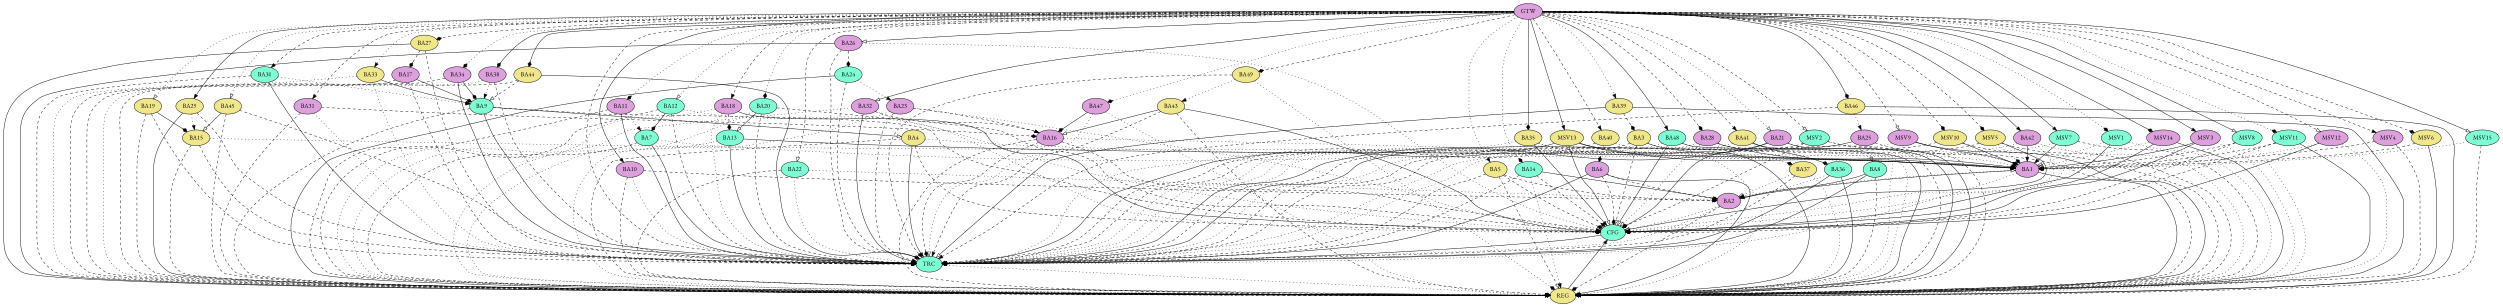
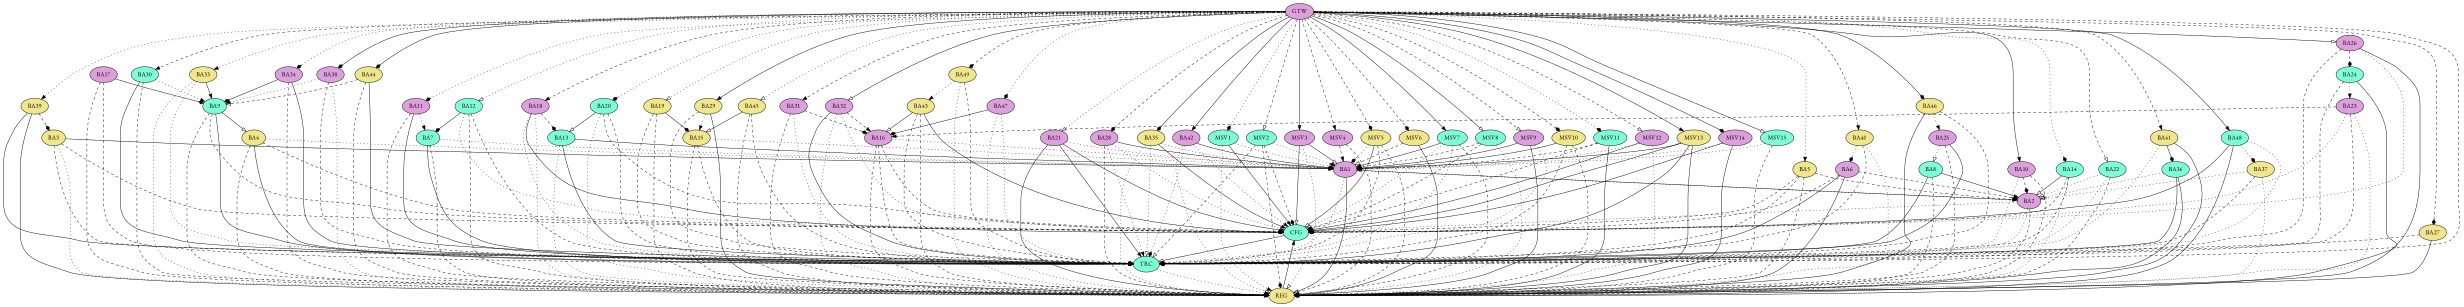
  strict digraph {
    fontname="EB Garamond"
    node [fillcolor=plum fontname="EB Garamond" style=filled]
    edge [arrowhead=onormal fontname="EB Garamond" style=dashed]
    n1 [label=BA1]
    n2 [label=BA2]
    n3 [fillcolor=khaki label=REG]
    n4 [fillcolor=aquamarine label=TRC]
    n5 [fillcolor=aquamarine label=CFG]
    n6 [fillcolor=khaki label=BA3]
    n7 [fillcolor=khaki label=BA4]
    n8 [fillcolor=khaki label=BA5]
    n9 [label=BA6]
    n10 [fillcolor=aquamarine label=BA7]
    n11 [fillcolor=aquamarine label=BA8]
    n12 [fillcolor=aquamarine label=BA9]
    n13 [label=BA10]
    n14 [label=BA11]
    n15 [fillcolor=aquamarine label=BA12]
    n16 [fillcolor=aquamarine label=BA13]
    n17 [fillcolor=aquamarine label=BA14]
    n18 [fillcolor=khaki label=BA15]
    n19 [label=BA16]
    n20 [label=BA17]
    n21 [label=BA18]
    n22 [fillcolor=khaki label=BA19]
    n23 [fillcolor=aquamarine label=BA20]
    n24 [label=BA21]
    n25 [fillcolor=aquamarine label=BA22]
    n26 [label=BA23]
    n27 [fillcolor=aquamarine label=BA24]
    n28 [label=BA25]
    n29 [label=BA26]
    n30 [fillcolor=khaki label=BA27]
    n31 [label=BA28]
    n32 [fillcolor=khaki label=BA29]
    n33 [fillcolor=aquamarine label=BA30]
    n34 [label=BA31]
    n35 [label=BA32]
    n36 [fillcolor=khaki label=BA33]
    n37 [label=BA34]
    n38 [fillcolor=khaki label=BA35]
    n39 [fillcolor=aquamarine label=BA36]
    n40 [fillcolor=khaki label=BA37]
    n41 [label=BA38]
    n42 [fillcolor=khaki label=BA39]
    n43 [fillcolor=khaki label=BA40]
    n44 [fillcolor=khaki label=BA41]
    n45 [label=BA42]
    n46 [fillcolor=khaki label=BA43]
    n47 [fillcolor=khaki label=BA44]
    n48 [fillcolor=khaki label=BA45]
    n49 [fillcolor=khaki label=BA46]
    n50 [label=BA47]
    n51 [fillcolor=aquamarine label=BA48]
    n52 [fillcolor=khaki label=BA49]
    n53 [label=GTW]
    n54 [fillcolor=aquamarine label=MSV1]
    n55 [fillcolor=aquamarine label=MSV2]
    n56 [label=MSV3]
    n57 [label=MSV4]
    n58 [fillcolor=khaki label=MSV5]
    n59 [fillcolor=khaki label=MSV6]
    n60 [fillcolor=aquamarine label=MSV7]
    n61 [fillcolor=aquamarine label=MSV8]
    n62 [label=MSV9]
    n63 [fillcolor=khaki label=MSV10]
    n64 [fillcolor=aquamarine label=MSV11]
    n65 [label=MSV12]
    n66 [fillcolor=khaki label=MSV13]
    n67 [label=MSV14]
    n68 [fillcolor=aquamarine label=MSV15]
    n1 -> n2 [arrowhead=normal style=dotted]
    n1 -> n3 [style=solid]
    n1 -> n4 [arrowhead=normal style=dotted]
    n2 -> n1 [style=solid]
    n2 -> n3 [arrowhead=diamond]
    n2 -> n4 [arrowhead=normal style=dotted]
    n2 -> n5 [style=dotted]
    n3 -> n5 [arrowhead=normal style=solid]
    n4 -> n3 [arrowhead=normal style=dotted]
    n5 -> n4 [style=solid]
    n6 -> n1 [arrowhead=normal style=solid]
    n6 -> n3 [arrowhead=normal style=dotted]
    n6 -> n4 [arrowhead=diamond]
    n6 -> n5
    n7 -> n1 [style=dotted]
    n7 -> n3 [arrowhead=normal]
    n7 -> n4 [arrowhead=normal style=solid]
    n7 -> n5 [arrowhead=diamond]
    n8 -> n2 [arrowhead=normal]
    n8 -> n3
    n8 -> n4
    n8 -> n5 [arrowhead=diamond]
    n9 -> n2 [arrowhead=diamond]
    n9 -> n3 [style=solid]
    n9 -> n4 [arrowhead=normal style=solid]
    n9 -> n5 [arrowhead=diamond]
    n10 -> n1 [arrowhead=normal style=dotted]
    n10 -> n3
    n10 -> n4 [arrowhead=diamond style=solid]
    n11 -> n2 [arrowhead=normal style=solid]
    n11 -> n3 [arrowhead=diamond]
    n11 -> n4 [arrowhead=normal style=solid]
    n12 -> n3
    n12 -> n4 [style=solid]
    n12 -> n5 [arrowhead=diamond]
    n12 -> n7 [style=solid]
    n13 -> n2 [arrowhead=diamond]
    n13 -> n3 [arrowhead=normal]
    n13 -> n4 [arrowhead=normal style=dotted]
    n14 -> n3 [arrowhead=diamond]
    n14 -> n4 [arrowhead=normal style=solid]
    n14 -> n10 [arrowhead=normal style=dotted]
    n15 -> n3 [arrowhead=diamond]
    n15 -> n4 [arrowhead=normal]
    n15 -> n5 [arrowhead=diamond style=dotted]
    n15 -> n10 [arrowhead=diamond style=solid]
    n16 -> n1 [style=solid]
    n16 -> n3 [style=dotted]
    n16 -> n4 [arrowhead=normal style=solid]
    n17 -> n2 [style=solid]
    n17 -> n3 [arrowhead=normal style=dotted]
    n17 -> n4 [arrowhead=diamond]
    n17 -> n5 [arrowhead=diamond]
    n18 -> n1 [arrowhead=diamond style=dotted]
    n18 -> n3 [arrowhead=normal]
    n18 -> n4
    n19 -> n1 [style=dotted]
    n19 -> n3 [arrowhead=normal]
    n19 -> n4 [arrowhead=diamond]
    n19 -> n5 [arrowhead=normal]
    n20 -> n3 [arrowhead=normal]
    n20 -> n4
    n20 -> n12 [arrowhead=diamond style=solid]
    n21 -> n3 [arrowhead=normal style=dotted]
    n21 -> n4 [arrowhead=normal style=dotted]
    n21 -> n5 [arrowhead=normal style=solid]
    n21 -> n16 [arrowhead=diamond]
    n22 -> n3
    n22 -> n4 [arrowhead=diamond]
    n22 -> n18 [arrowhead=diamond style=solid]
    n23 -> n3 [style=dotted]
    n23 -> n4 [arrowhead=normal]
    n23 -> n5
    n23 -> n16 [style=solid]
    n24 -> n1 [arrowhead=diamond style=dotted]
    n24 -> n3 [arrowhead=diamond style=solid]
    n24 -> n4 [arrowhead=normal style=solid]
    n24 -> n5 [arrowhead=diamond style=solid]
    n25 -> n2 [style=dotted]
    n25 -> n3 [arrowhead=diamond]
    n25 -> n4 [arrowhead=diamond style=dotted]
    n26 -> n3 [arrowhead=diamond style=dotted]
    n26 -> n4 [arrowhead=normal]
    n26 -> n5 [style=dotted]
    n26 -> n19 [arrowhead=normal]
    n27 -> n3 [arrowhead=diamond style=solid]
    n27 -> n4 [arrowhead=diamond]
    n27 -> n26 [arrowhead=normal style=dotted]
    n28 -> n3 [arrowhead=diamond]
    n28 -> n4 [arrowhead=normal style=solid]
    n28 -> n11 [style=dotted]
    n29 -> n3 [arrowhead=normal style=solid]
    n29 -> n4
    n29 -> n5 [style=dotted]
    n29 -> n27 [arrowhead=diamond]
    n30 -> n3 [arrowhead=diamond style=solid]
    n30 -> n4
-   n30 -> n20 [arrowhead=diamond]
    n31 -> n1 [arrowhead=diamond style=solid]
    n31 -> n3
    n31 -> n4 [arrowhead=normal style=dotted]
    n31 -> n5 [style=dotted]
    n32 -> n3 [arrowhead=diamond style=solid]
    n32 -> n4 [arrowhead=normal]
    n32 -> n18 [arrowhead=normal style=dotted]
    n33 -> n3
    n33 -> n4 [style=solid]
    n33 -> n12 [arrowhead=normal style=dotted]
    n34 -> n3 [arrowhead=normal]
    n34 -> n4 [arrowhead=normal style=dotted]
    n34 -> n19 [arrowhead=diamond]
    n35 -> n3 [arrowhead=normal style=dotted]
    n35 -> n4 [style=solid]
    n35 -> n5 [style=dotted]
    n35 -> n19 [arrowhead=normal]
    n36 -> n3 [arrowhead=normal style=dotted]
    n36 -> n4 [arrowhead=normal style=dotted]
    n36 -> n12 [arrowhead=normal style=solid]
    n37 -> n3
    n37 -> n4 [style=solid]
    n37 -> n12 [arrowhead=diamond style=solid]
    n38 -> n1 [arrowhead=normal style=dotted]
    n38 -> n3 [style=dotted]
    n38 -> n4 [style=dotted]
    n38 -> n5 [arrowhead=normal style=solid]
    n39 -> n2 [style=dotted]
    n39 -> n3 [style=solid]
    n39 -> n4 [arrowhead=normal style=solid]
    n40 -> n2 [style=dotted]
    n40 -> n3 [arrowhead=normal style=dotted]
    n40 -> n4 [arrowhead=diamond]
    n41 -> n3 [arrowhead=diamond style=dotted]
    n41 -> n4 [arrowhead=diamond]
    n41 -> n12 [arrowhead=normal style=dotted]
    n42 -> n3 [style=solid]
    n42 -> n4 [style=solid]
    n42 -> n6 [arrowhead=diamond]
    n43 -> n3 [arrowhead=normal style=dotted]
    n43 -> n4 [arrowhead=diamond]
    n43 -> n9 [arrowhead=diamond style=dotted]
    n44 -> n3 [style=solid]
    n44 -> n4 [arrowhead=diamond style=dotted]
    n44 -> n39 [arrowhead=diamond style=solid]
    n45 -> n1 [arrowhead=normal style=solid]
    n45 -> n3 [style=dotted]
    n45 -> n4 [arrowhead=diamond style=dotted]
    n45 -> n5 [arrowhead=normal style=dotted]
    n46 -> n3 [arrowhead=diamond]
    n46 -> n4 [arrowhead=normal]
    n46 -> n5 [arrowhead=diamond style=solid]
    n46 -> n19 [style=solid]
    n47 -> n3
    n47 -> n4 [style=solid]
    n47 -> n12
    n48 -> n3 [arrowhead=normal]
    n48 -> n4 [arrowhead=normal]
    n48 -> n18 [style=solid]
    n49 -> n3 [arrowhead=diamond style=solid]
    n49 -> n4 [arrowhead=normal]
    n49 -> n28 [arrowhead=normal style=dotted]
    n50 -> n3 [arrowhead=normal style=dotted]
    n50 -> n4 [style=dotted]
    n50 -> n19 [arrowhead=diamond style=solid]
    n51 -> n3 [style=solid]
    n51 -> n4 [style=dotted]
    n51 -> n5 [style=solid]
    n51 -> n40 [arrowhead=diamond style=dotted]
    n52 -> n3 [arrowhead=diamond style=dotted]
    n52 -> n4 [arrowhead=normal]
    n52 -> n46 [arrowhead=normal style=dotted]
    n53 -> n4 [arrowhead=diamond]
    n53 -> n8 [arrowhead=normal style=dotted]
    n53 -> n13 [arrowhead=normal style=solid]
    n53 -> n14 [arrowhead=diamond style=dotted]
    n53 -> n15 [style=dotted]
    n53 -> n17 [arrowhead=diamond style=dotted]
    n53 -> n21 [arrowhead=normal]
    n53 -> n22 [style=dotted]
    n53 -> n23 [arrowhead=diamond style=dotted]
    n53 -> n24 [style=dotted]
    n53 -> n25
    n53 -> n29 [style=solid]
    n53 -> n30 [arrowhead=diamond]
    n53 -> n31 [arrowhead=diamond]
    n53 -> n32 [arrowhead=normal style=solid]
    n53 -> n33 [arrowhead=normal]
    n53 -> n34 [arrowhead=normal]
    n53 -> n35 [style=solid]
    n53 -> n36 [arrowhead=normal style=dotted]
    n53 -> n37 [arrowhead=diamond style=dotted]
    n53 -> n38 [arrowhead=diamond style=solid]
    n53 -> n41 [arrowhead=diamond style=solid]
    n53 -> n42 [arrowhead=normal style=dotted]
    n53 -> n43 [arrowhead=normal]
    n53 -> n44 [arrowhead=normal]
    n53 -> n45 [arrowhead=normal style=solid]
    n53 -> n47 [arrowhead=diamond style=solid]
    n53 -> n48 [style=dotted]
    n53 -> n49 [arrowhead=diamond style=solid]
    n53 -> n50 [arrowhead=diamond style=dotted]
    n53 -> n51 [arrowhead=normal style=solid]
    n53 -> n52 [arrowhead=diamond]
    n53 -> n54 [arrowhead=diamond style=dotted]
    n53 -> n55
    n53 -> n56 [arrowhead=normal style=solid]
    n53 -> n57 [arrowhead=normal]
    n53 -> n58 [arrowhead=diamond]
    n53 -> n59 [arrowhead=diamond]
    n53 -> n60 [arrowhead=normal style=solid]
    n53 -> n61 [style=solid]
    n53 -> n62
    n53 -> n63 [arrowhead=diamond]
    n53 -> n64 [arrowhead=diamond style=dotted]
    n53 -> n65
    n53 -> n66 [arrowhead=normal style=solid]
    n53 -> n67 [arrowhead=diamond style=solid]
    n53 -> n68 [style=solid]
    n54 -> n1 [style=dotted]
    n54 -> n3 [arrowhead=normal style=dotted]
    n54 -> n5 [arrowhead=normal style=solid]
    n55 -> n1 [arrowhead=diamond style=dotted]
    n55 -> n3 [arrowhead=diamond]
    n55 -> n4
    n55 -> n5 [arrowhead=diamond]
    n56 -> n1 [style=solid]
    n56 -> n3 [style=dotted]
    n56 -> n5 [style=solid]
    n57 -> n1 [arrowhead=normal]
    n57 -> n3
    n58 -> n1 [arrowhead=diamond style=dotted]
    n58 -> n3 [arrowhead=normal]
    n58 -> n4
    n58 -> n5 [style=solid]
    n59 -> n1
    n59 -> n3 [style=solid]
    n60 -> n1 [arrowhead=normal style=solid]
    n60 -> n3
    n60 -> n4 [style=dotted]
    n60 -> n5 [style=dotted]
    n61 -> n1
    n61 -> n3 [style=dotted]
    n61 -> n5
    n62 -> n1 [arrowhead=diamond style=solid]
    n62 -> n3 [arrowhead=normal style=solid]
    n62 -> n4 [arrowhead=diamond style=dotted]
    n63 -> n1 [arrowhead=diamond style=solid]
    n63 -> n3 [arrowhead=diamond]
    n63 -> n4 [arrowhead=diamond]
    n64 -> n1 [arrowhead=diamond]
    n64 -> n3 [arrowhead=diamond style=solid]
    n64 -> n5 [arrowhead=diamond]
    n65 -> n1 [arrowhead=diamond style=dotted]
    n65 -> n3 [style=dotted]
    n65 -> n5 [arrowhead=diamond style=solid]
    n66 -> n1 [arrowhead=normal style=solid]
    n66 -> n3 [arrowhead=diamond style=solid]
    n66 -> n4 [style=solid]
    n66 -> n5 [style=solid]
    n67 -> n1 [style=dotted]
    n67 -> n3 [style=solid]
    n67 -> n5 [style=solid]
    n68 -> n1 [style=dotted]
    n68 -> n3 [arrowhead=normal]
  }
